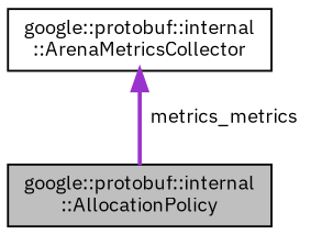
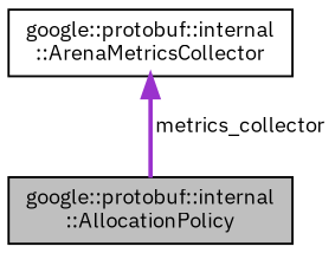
  digraph {
    fontname="IBM Plex Sans"
    node [color=black fontname="IBM Plex Sans" fontsize=10 shape=record style=filled]
    n1 [fillcolor=grey75 fontcolor=black height=0.2 label="google::protobuf::internal\l::AllocationPolicy" width=0.4]
    n2 [fillcolor=white height=0.2 label="google::protobuf::internal\l::ArenaMetricsCollector" width=0.4]
-   n2 -> n1 [color=darkorchid3 dir=back fontname="IBM Plex Sans" fontsize=10 label=" metrics_metrics" labelfontname=Helvetica labelfontsize=10 style=bold]
+   n2 -> n1 [color=darkorchid3 dir=back fontname="IBM Plex Sans" fontsize=10 label=" metrics_collector" labelfontname=Helvetica labelfontsize=10 style=bold]
  }
